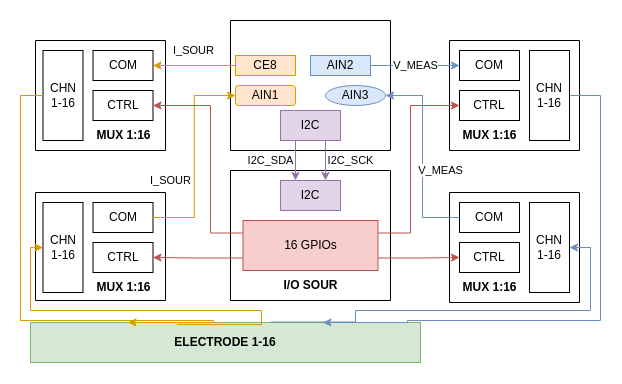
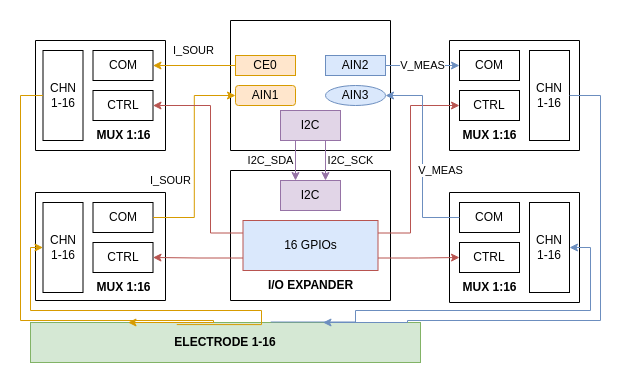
  <mxCell id="0" />
  <mxCell id="1" parent="0" />
  <mxCell id="2" value="" style="swimlane;startSize=0;" vertex="1" parent="1"><mxGeometry x="230" y="20" width="160" height="130" as="geometry"><mxRectangle x="355" y="170" width="50" height="40" as="alternateBounds" /></mxGeometry></mxCell>
  <mxCell id="3" value="I2C" style="rounded=0;whiteSpace=wrap;html=1;fillColor=#e1d5e7;strokeColor=#9673a6;" vertex="1" parent="2"><mxGeometry x="50" y="90" width="60" height="30" as="geometry" /></mxCell>
- <mxCell id="4" value="CE8" style="rounded=0;whiteSpace=wrap;html=1;fillColor=#ffe6cc;strokeColor=#d79b00;" vertex="1" parent="2"><mxGeometry x="5" y="35" width="60" height="20" as="geometry" /></mxCell>
+ <mxCell id="4" value="CE0" style="rounded=0;whiteSpace=wrap;html=1;fillColor=#ffe6cc;strokeColor=#d79b00;" vertex="1" parent="2"><mxGeometry x="5" y="35" width="60" height="20" as="geometry" /></mxCell>
  <mxCell id="5" value="AIN1" style="whiteSpace=wrap;html=1;fillColor=#ffe6cc;strokeColor=#d79b00;rounded=1;" vertex="1" parent="2"><mxGeometry x="5" y="65" width="60" height="20" as="geometry" /></mxCell>
- <mxCell id="6" value="AIN2" style="rounded=0;whiteSpace=wrap;html=1;fillColor=#dae8fc;strokeColor=#6c8ebf;" vertex="1" parent="2"><mxGeometry x="80" y="35" width="60" height="20" as="geometry" /></mxCell>
+ <mxCell id="6" value="AIN2" style="rounded=0;whiteSpace=wrap;html=1;fillColor=#dae8fc;strokeColor=#6c8ebf;" vertex="1" parent="2"><mxGeometry x="95" y="35" width="60" height="20" as="geometry" /></mxCell>
  <mxCell id="7" value="AIN3" style="ellipse;whiteSpace=wrap;html=1;fillColor=#dae8fc;strokeColor=#6c8ebf;" vertex="1" parent="2"><mxGeometry x="95" y="65" width="60" height="20" as="geometry" /></mxCell>
  <mxCell id="8" value="" style="swimlane;startSize=0;" vertex="1" parent="1"><mxGeometry x="230" y="170" width="160" height="130" as="geometry"><mxRectangle x="310" y="310" width="50" height="40" as="alternateBounds" /></mxGeometry></mxCell>
- <mxCell id="9" value="&lt;b&gt;I/O SOUR&lt;/b&gt;" style="text;html=1;align=center;verticalAlign=middle;resizable=0;points=[];autosize=1;strokeColor=none;fillColor=none;" vertex="1" parent="8"><mxGeometry x="25" y="100" width="110" height="30" as="geometry" /></mxCell>
+ <mxCell id="9" value="&lt;b&gt;I/O EXPANDER&lt;/b&gt;" style="text;html=1;align=center;verticalAlign=middle;resizable=0;points=[];autosize=1;strokeColor=none;fillColor=none;" vertex="1" parent="8"><mxGeometry x="25" y="100" width="110" height="30" as="geometry" /></mxCell>
  <mxCell id="10" value="I2C" style="rounded=0;whiteSpace=wrap;html=1;fillColor=#e1d5e7;strokeColor=#9673a6;" vertex="1" parent="8"><mxGeometry x="50" y="10" width="60" height="30" as="geometry" /></mxCell>
- <mxCell id="11" value="16 GPIOs" style="rounded=0;whiteSpace=wrap;html=1;fillColor=#f8cecc;strokeColor=#b85450;" vertex="1" parent="8"><mxGeometry x="12.5" y="50" width="135" height="50" as="geometry" /></mxCell>
+ <mxCell id="11" value="16 GPIOs" style="rounded=0;whiteSpace=wrap;html=1;fillColor=#dae8fc;strokeColor=#b85450;" vertex="1" parent="8"><mxGeometry x="12.5" y="50" width="135" height="50" as="geometry" /></mxCell>
  <mxCell id="12" value="" style="swimlane;startSize=0;" vertex="1" parent="1"><mxGeometry x="449" y="40" width="130" height="110" as="geometry" /></mxCell>
  <mxCell id="13" value="MUX 1:16" style="text;html=1;align=center;verticalAlign=middle;resizable=0;points=[];autosize=1;strokeColor=none;fillColor=none;fontStyle=1" vertex="1" parent="12"><mxGeometry y="80" width="80" height="30" as="geometry" /></mxCell>
  <mxCell id="14" value="COM" style="rounded=0;whiteSpace=wrap;html=1;" vertex="1" parent="12"><mxGeometry x="10" y="10" width="60" height="30" as="geometry" /></mxCell>
  <mxCell id="15" value="CTRL" style="rounded=0;whiteSpace=wrap;html=1;" vertex="1" parent="12"><mxGeometry x="10" y="50" width="60" height="30" as="geometry" /></mxCell>
  <mxCell id="16" value="CHN 1-16" style="rounded=0;whiteSpace=wrap;html=1;" vertex="1" parent="12"><mxGeometry x="80" y="10" width="40" height="90" as="geometry" /></mxCell>
  <mxCell id="17" value="V_MEAS" style="edgeStyle=orthogonalEdgeStyle;rounded=0;orthogonalLoop=1;jettySize=auto;html=1;entryX=0;entryY=0.5;entryDx=0;entryDy=0;fillColor=#dae8fc;strokeColor=#6c8ebf;" edge="1" parent="1" source="6" target="14"><mxGeometry relative="1" as="geometry" /></mxCell>
  <mxCell id="18" style="edgeStyle=orthogonalEdgeStyle;rounded=0;orthogonalLoop=1;jettySize=auto;html=1;exitX=1;exitY=0.25;exitDx=0;exitDy=0;entryX=0;entryY=0.5;entryDx=0;entryDy=0;fillColor=#f8cecc;strokeColor=#b85450;" edge="1" parent="1" source="11" target="15"><mxGeometry relative="1" as="geometry"><Array as="points"><mxPoint x="410" y="233" /><mxPoint x="410" y="105" /></Array></mxGeometry></mxCell>
  <mxCell id="19" value="" style="swimlane;startSize=0;" vertex="1" parent="1"><mxGeometry x="449" y="192" width="130" height="110" as="geometry" /></mxCell>
  <mxCell id="20" value="MUX 1:16" style="text;html=1;align=center;verticalAlign=middle;resizable=0;points=[];autosize=1;strokeColor=none;fillColor=none;fontStyle=1" vertex="1" parent="19"><mxGeometry y="80" width="80" height="30" as="geometry" /></mxCell>
  <mxCell id="21" value="COM" style="rounded=0;whiteSpace=wrap;html=1;" vertex="1" parent="19"><mxGeometry x="10" y="10" width="60" height="30" as="geometry" /></mxCell>
  <mxCell id="22" value="CTRL" style="rounded=0;whiteSpace=wrap;html=1;" vertex="1" parent="19"><mxGeometry x="10" y="50" width="60" height="30" as="geometry" /></mxCell>
  <mxCell id="23" value="CHN 1-16" style="rounded=0;whiteSpace=wrap;html=1;" vertex="1" parent="19"><mxGeometry x="80" y="10" width="40" height="90" as="geometry" /></mxCell>
  <mxCell id="24" style="edgeStyle=orthogonalEdgeStyle;rounded=0;orthogonalLoop=1;jettySize=auto;html=1;exitX=1;exitY=0.75;exitDx=0;exitDy=0;entryX=0;entryY=0.5;entryDx=0;entryDy=0;fillColor=#f8cecc;strokeColor=#b85450;" edge="1" parent="1" source="11" target="22"><mxGeometry relative="1" as="geometry" /></mxCell>
  <mxCell id="25" value="V_MEAS" style="edgeStyle=orthogonalEdgeStyle;rounded=0;orthogonalLoop=1;jettySize=auto;html=1;entryX=0;entryY=0.5;entryDx=0;entryDy=0;endArrow=none;endFill=0;startArrow=classic;startFill=1;fillColor=#dae8fc;strokeColor=#6c8ebf;" edge="1" parent="1" source="7" target="21"><mxGeometry x="0.142" y="18" relative="1" as="geometry"><mxPoint as="offset" /></mxGeometry></mxCell>
  <mxCell id="26" value="" style="swimlane;startSize=0;" vertex="1" parent="1"><mxGeometry x="35" y="40" width="130" height="110" as="geometry" /></mxCell>
  <mxCell id="27" value="CHN 1-16" style="rounded=0;whiteSpace=wrap;html=1;" vertex="1" parent="26"><mxGeometry x="7.5" y="10" width="40" height="90" as="geometry" /></mxCell>
  <mxCell id="28" value="CTRL" style="rounded=0;whiteSpace=wrap;html=1;" vertex="1" parent="26"><mxGeometry x="57.5" y="50" width="60" height="30" as="geometry" /></mxCell>
  <mxCell id="29" value="&lt;div&gt;MUX 1:16&lt;/div&gt;" style="text;html=1;align=center;verticalAlign=middle;resizable=0;points=[];autosize=1;strokeColor=none;fillColor=none;fontStyle=1" vertex="1" parent="26"><mxGeometry x="47.5" y="80" width="80" height="30" as="geometry" /></mxCell>
  <mxCell id="30" value="COM" style="rounded=0;whiteSpace=wrap;html=1;" vertex="1" parent="26"><mxGeometry x="57.5" y="10" width="60" height="30" as="geometry" /></mxCell>
  <mxCell id="31" value="" style="swimlane;startSize=0;" vertex="1" parent="1"><mxGeometry x="35" y="192" width="130" height="108" as="geometry" /></mxCell>
  <mxCell id="32" value="CHN 1-16" style="rounded=0;whiteSpace=wrap;html=1;" vertex="1" parent="31"><mxGeometry x="7.5" y="10" width="40" height="90" as="geometry" /></mxCell>
  <mxCell id="33" value="&lt;div&gt;MUX 1:16&lt;/div&gt;" style="text;html=1;align=center;verticalAlign=middle;resizable=0;points=[];autosize=1;strokeColor=none;fillColor=none;fontStyle=1" vertex="1" parent="31"><mxGeometry x="47.5" y="80" width="80" height="30" as="geometry" /></mxCell>
  <mxCell id="34" value="CTRL" style="rounded=0;whiteSpace=wrap;html=1;" vertex="1" parent="31"><mxGeometry x="57.5" y="50" width="60" height="30" as="geometry" /></mxCell>
  <mxCell id="35" value="COM" style="rounded=0;whiteSpace=wrap;html=1;" vertex="1" parent="31"><mxGeometry x="57.5" y="10" width="60" height="30" as="geometry" /></mxCell>
  <mxCell id="36" value="I_SOUR" style="edgeStyle=orthogonalEdgeStyle;rounded=0;orthogonalLoop=1;jettySize=auto;html=1;exitX=0;exitY=0.5;exitDx=0;exitDy=0;entryX=1;entryY=0.5;entryDx=0;entryDy=0;fillColor=#ffe6cc;strokeColor=#d79b00;" edge="1" parent="1" source="4" target="30"><mxGeometry x="0.023" y="-15" relative="1" as="geometry"><mxPoint as="offset" /></mxGeometry></mxCell>
  <mxCell id="37" value="I_SOUR" style="edgeStyle=orthogonalEdgeStyle;rounded=0;orthogonalLoop=1;jettySize=auto;html=1;exitX=0;exitY=0.5;exitDx=0;exitDy=0;entryX=1;entryY=0.5;entryDx=0;entryDy=0;endArrow=none;endFill=0;startArrow=classic;startFill=1;fillColor=#ffe6cc;strokeColor=#d79b00;" edge="1" parent="1" source="5" target="35"><mxGeometry x="0.234" y="-24" relative="1" as="geometry"><mxPoint as="offset" /></mxGeometry></mxCell>
  <mxCell id="38" style="edgeStyle=orthogonalEdgeStyle;rounded=0;orthogonalLoop=1;jettySize=auto;html=1;exitX=0;exitY=0.75;exitDx=0;exitDy=0;fillColor=#f8cecc;strokeColor=#b85450;" edge="1" parent="1" source="11" target="34"><mxGeometry relative="1" as="geometry" /></mxCell>
  <mxCell id="39" style="edgeStyle=orthogonalEdgeStyle;rounded=0;orthogonalLoop=1;jettySize=auto;html=1;exitX=0;exitY=0.25;exitDx=0;exitDy=0;entryX=1;entryY=0.5;entryDx=0;entryDy=0;fillColor=#f8cecc;strokeColor=#b85450;" edge="1" parent="1" source="11" target="28"><mxGeometry relative="1" as="geometry"><Array as="points"><mxPoint x="210" y="233" /><mxPoint x="210" y="105" /></Array></mxGeometry></mxCell>
  <mxCell id="40" value="I2C_SDA" style="edgeStyle=orthogonalEdgeStyle;rounded=0;orthogonalLoop=1;jettySize=auto;html=1;exitX=0.25;exitY=1;exitDx=0;exitDy=0;entryX=0.25;entryY=0;entryDx=0;entryDy=0;fillColor=#e1d5e7;strokeColor=#9673a6;" edge="1" parent="1" source="3" target="10"><mxGeometry y="-25" relative="1" as="geometry"><mxPoint as="offset" /></mxGeometry></mxCell>
  <mxCell id="41" value="I2C_SCK" style="edgeStyle=orthogonalEdgeStyle;rounded=0;orthogonalLoop=1;jettySize=auto;html=1;exitX=0.75;exitY=0;exitDx=0;exitDy=0;entryX=0.75;entryY=1;entryDx=0;entryDy=0;fillColor=#e1d5e7;strokeColor=#9673a6;endArrow=none;endFill=0;startArrow=classic;startFill=1;" edge="1" parent="1" source="10" target="3"><mxGeometry y="-25" relative="1" as="geometry"><mxPoint as="offset" /></mxGeometry></mxCell>
  <mxCell id="42" value="ELECTRODE 1-16" style="rounded=0;whiteSpace=wrap;html=1;fontStyle=1;fillColor=#d5e8d4;strokeColor=#82b366;" vertex="1" parent="1"><mxGeometry x="30" y="322" width="390" height="40" as="geometry" /></mxCell>
  <mxCell id="43" style="edgeStyle=orthogonalEdgeStyle;rounded=0;orthogonalLoop=1;jettySize=auto;html=1;exitX=0;exitY=0.5;exitDx=0;exitDy=0;entryX=0.25;entryY=0;entryDx=0;entryDy=0;fillColor=#ffe6cc;strokeColor=#d79b00;" edge="1" parent="1" source="27" target="42"><mxGeometry relative="1" as="geometry"><Array as="points"><mxPoint x="20" y="95" /><mxPoint x="20" y="320" /><mxPoint x="213" y="320" /></Array></mxGeometry></mxCell>
  <mxCell id="44" style="edgeStyle=orthogonalEdgeStyle;rounded=0;orthogonalLoop=1;jettySize=auto;html=1;exitX=0;exitY=0.5;exitDx=0;exitDy=0;entryX=0.375;entryY=0.052;entryDx=0;entryDy=0;entryPerimeter=0;endArrow=none;endFill=0;startArrow=classic;startFill=1;fillColor=#ffe6cc;strokeColor=#d79b00;" edge="1" parent="1" source="32" target="42"><mxGeometry relative="1" as="geometry"><Array as="points"><mxPoint x="30" y="247" /><mxPoint x="30" y="310" /><mxPoint x="261" y="310" /></Array></mxGeometry></mxCell>
  <mxCell id="45" style="edgeStyle=orthogonalEdgeStyle;rounded=0;orthogonalLoop=1;jettySize=auto;html=1;exitX=1;exitY=0.5;exitDx=0;exitDy=0;entryX=0.75;entryY=0;entryDx=0;entryDy=0;fillColor=#dae8fc;strokeColor=#6c8ebf;" edge="1" parent="1" source="16" target="42"><mxGeometry relative="1" as="geometry"><Array as="points"><mxPoint x="600" y="95" /><mxPoint x="600" y="320" /><mxPoint x="407" y="320" /></Array></mxGeometry></mxCell>
  <mxCell id="46" style="edgeStyle=orthogonalEdgeStyle;rounded=0;orthogonalLoop=1;jettySize=auto;html=1;exitX=1;exitY=0.5;exitDx=0;exitDy=0;entryX=0.616;entryY=-0.012;entryDx=0;entryDy=0;entryPerimeter=0;endArrow=none;endFill=0;startArrow=classic;startFill=1;fillColor=#dae8fc;strokeColor=#6c8ebf;" edge="1" parent="1" source="23" target="42"><mxGeometry relative="1" as="geometry"><Array as="points"><mxPoint x="590" y="247" /><mxPoint x="590" y="310" /><mxPoint x="355" y="310" /></Array></mxGeometry></mxCell>
